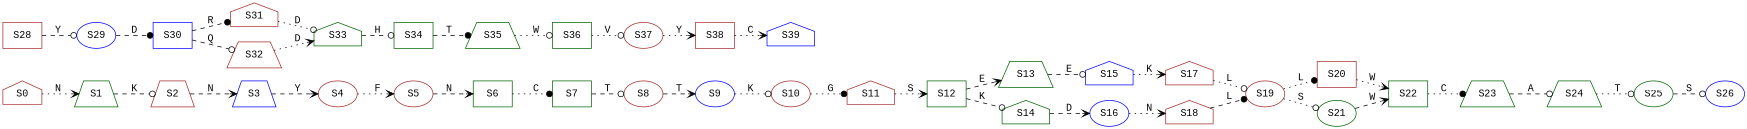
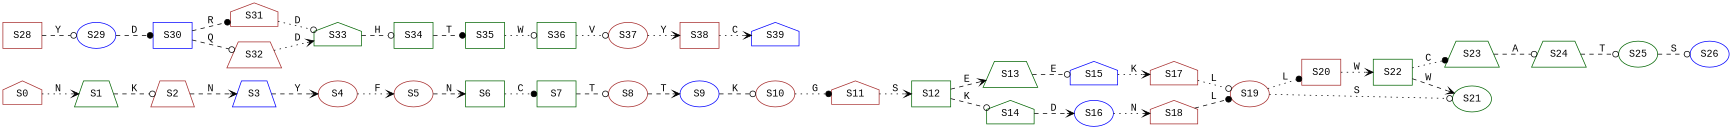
  strict digraph {
    fontname="Liberation Mono"
    rankdir=LR
    node [color=brown fontname="Liberation Mono" shape=ellipse]
    edge [arrowhead=vee fontname="Liberation Mono" style=dotted]
    S0 [shape=house]
    S1 [color=darkgreen shape=trapezium]
    S2 [shape=trapezium]
    S3 [color=blue shape=trapezium]
    S4
    S5
    S6 [color=darkgreen shape=box]
    S7 [color=darkgreen shape=box]
    S8
    S9 [color=blue]
    S10
    S11 [shape=house]
    S12 [color=darkgreen shape=box]
    S13 [color=darkgreen shape=trapezium]
    S14 [color=darkgreen shape=house]
    S15 [color=blue shape=house]
    S16 [color=blue]
    S17 [shape=house]
    S18 [shape=house]
    S19
    S20 [shape=box]
    S21 [color=darkgreen]
    S22 [color=darkgreen shape=box]
    S23 [color=darkgreen shape=trapezium]
    S24 [color=darkgreen shape=trapezium]
    S25 [color=darkgreen]
    S26 [color=blue]
    S28 [shape=box]
    S29 [color=blue]
    S30 [color=blue shape=box]
    S31 [shape=house]
    S32 [shape=trapezium]
    S33 [color=darkgreen shape=house]
    S34 [color=darkgreen shape=box]
-   S35 [color=darkgreen shape=trapezium]
+   S35 [color=darkgreen shape=box]
    S36 [color=darkgreen shape=box]
    S37
    S38 [shape=box]
    S39 [color=blue shape=house]
    S0 -> S1 [label=N]
    S1 -> S2 [arrowhead=odot label=K style=dashed]
    S2 -> S3 [label=N style=dashed]
    S3 -> S4 [label=Y style=dashed]
    S4 -> S5 [label=F]
    S5 -> S6 [label=N style=dashed]
    S6 -> S7 [arrowhead=dot label=C]
    S7 -> S8 [arrowhead=odot label=T style=dashed]
    S8 -> S9 [label=T style=dashed]
-   S9 -> S10 [arrowhead=odot label=K]
+   S9 -> S10 [arrowhead=odot label=K style=dashed]
    S10 -> S11 [arrowhead=dot label=G]
    S11 -> S12 [label=S]
    S12 -> S13 [label=E style=dashed]
    S12 -> S14 [arrowhead=odot label=K style=dashed]
    S13 -> S15 [arrowhead=odot label=E style=dashed]
    S14 -> S16 [label=D style=dashed]
    S15 -> S17 [label=K]
    S16 -> S18 [label=N]
    S17 -> S19 [arrowhead=odot label=L]
    S18 -> S19 [arrowhead=dot label=L style=dashed]
    S19 -> S20 [arrowhead=dot label=L]
    S19 -> S21 [arrowhead=odot label=S]
    S20 -> S22 [label=W]
-   S21 -> S22 [label=W style=dashed]
+   S22 -> S21 [label=W style=dashed]
    S22 -> S23 [arrowhead=dot label=C]
    S23 -> S24 [arrowhead=odot label=A style=dashed]
-   S24 -> S25 [arrowhead=odot label=T]
+   S24 -> S25 [arrowhead=odot label=T style=dashed]
    S25 -> S26 [arrowhead=odot label=S style=dashed]
    S28 -> S29 [arrowhead=odot label=Y style=dashed]
    S29 -> S30 [arrowhead=dot label=D style=dashed]
    S30 -> S31 [arrowhead=dot label=R style=dashed]
    S30 -> S32 [arrowhead=odot label=Q style=dashed]
    S31 -> S33 [arrowhead=odot label=D]
    S32 -> S33 [label=D]
    S33 -> S34 [arrowhead=odot label=H style=dashed]
    S34 -> S35 [arrowhead=dot label=T style=dashed]
    S35 -> S36 [arrowhead=odot label=W]
    S36 -> S37 [arrowhead=odot label=V]
    S37 -> S38 [label=Y]
    S38 -> S39 [label=C]
  }
